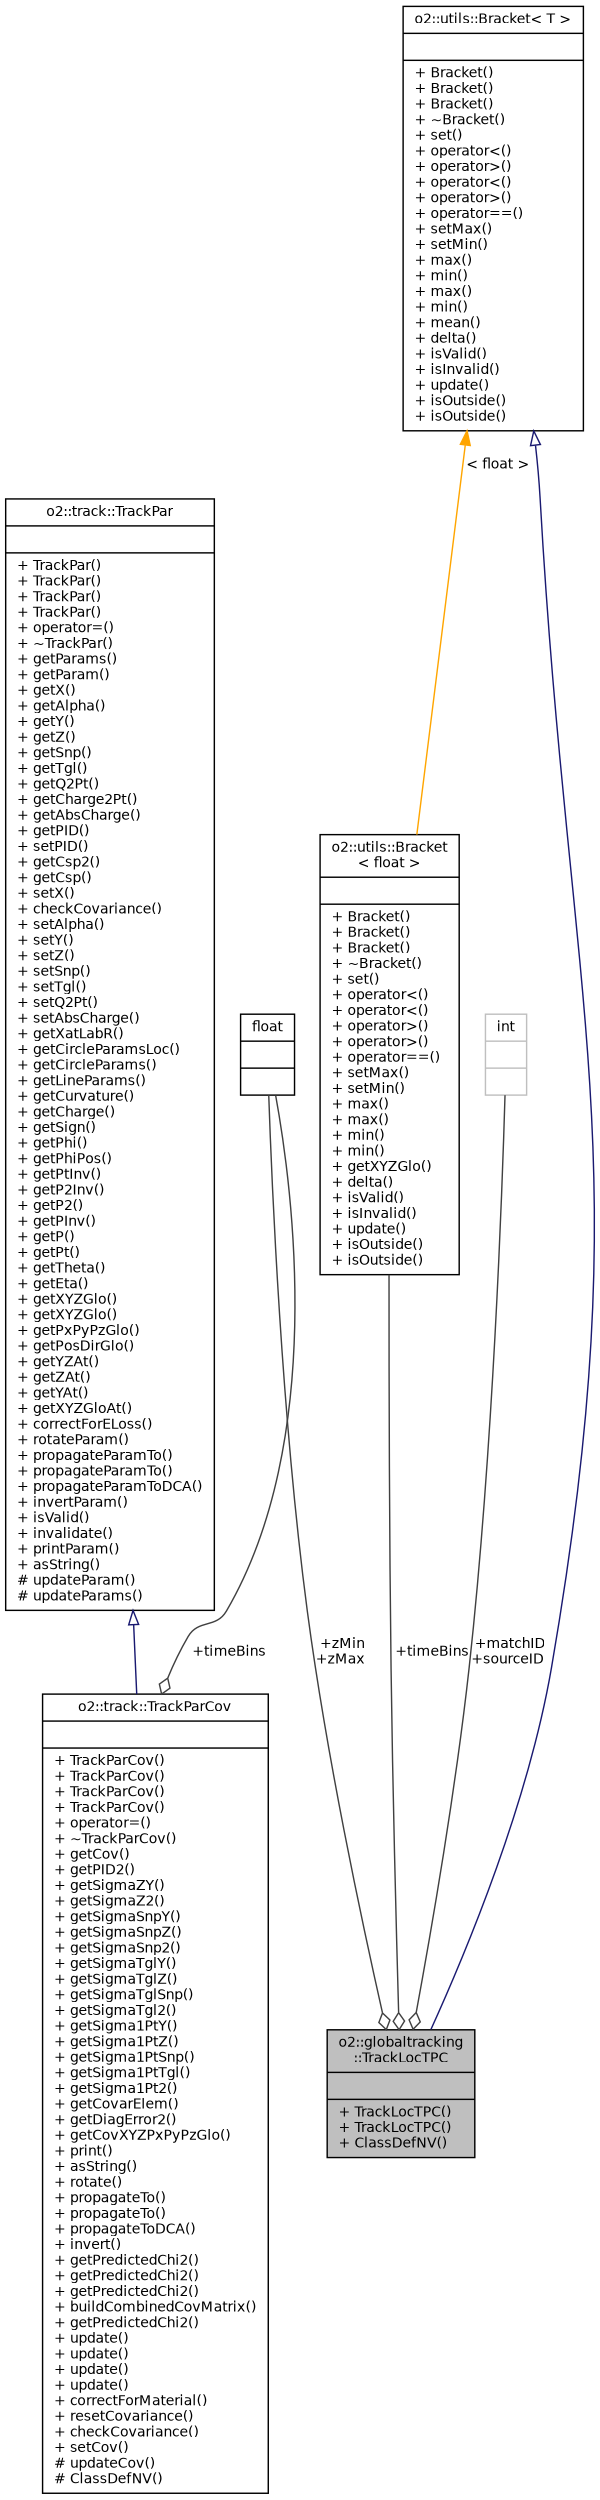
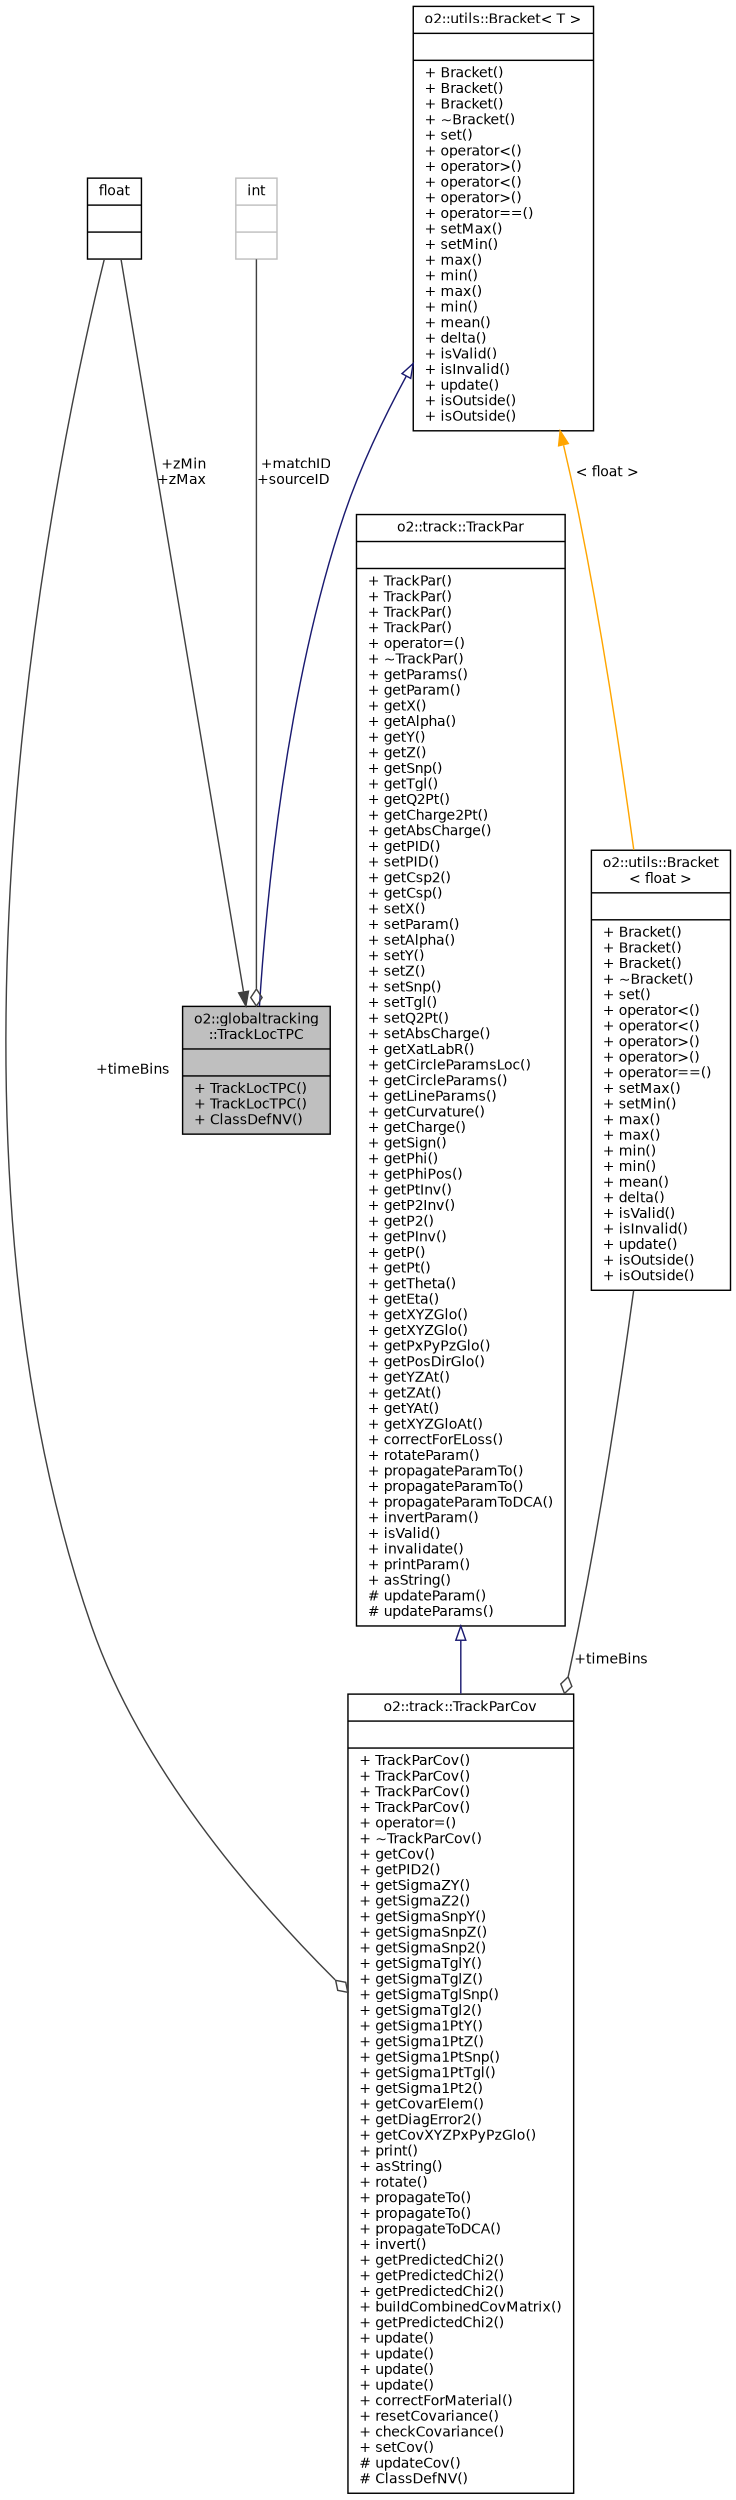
  digraph {
    node [color=black fontname=Helvetica fontsize=10 shape=record]
    edge [color=grey25 fontname=Helvetica fontsize=10 labelfontname=Helvetica labelfontsize=10 style=solid arrowhead=odiamond]
    n1 [fillcolor=grey75 fontcolor=black height=0.2 label="{o2::globaltracking\l::TrackLocTPC\n||+ TrackLocTPC()\l+ TrackLocTPC()\l+ ClassDefNV()\l}" style=filled width=0.4]
    n2 [height=0.2 label="{o2::track::TrackParCov\n||+ TrackParCov()\l+ TrackParCov()\l+ TrackParCov()\l+ TrackParCov()\l+ operator=()\l+ ~TrackParCov()\l+ getCov()\l+ getPID2()\l+ getSigmaZY()\l+ getSigmaZ2()\l+ getSigmaSnpY()\l+ getSigmaSnpZ()\l+ getSigmaSnp2()\l+ getSigmaTglY()\l+ getSigmaTglZ()\l+ getSigmaTglSnp()\l+ getSigmaTgl2()\l+ getSigma1PtY()\l+ getSigma1PtZ()\l+ getSigma1PtSnp()\l+ getSigma1PtTgl()\l+ getSigma1Pt2()\l+ getCovarElem()\l+ getDiagError2()\l+ getCovXYZPxPyPzGlo()\l+ print()\l+ asString()\l+ rotate()\l+ propagateTo()\l+ propagateTo()\l+ propagateToDCA()\l+ invert()\l+ getPredictedChi2()\l+ getPredictedChi2()\l+ getPredictedChi2()\l+ buildCombinedCovMatrix()\l+ getPredictedChi2()\l+ update()\l+ update()\l+ update()\l+ update()\l+ correctForMaterial()\l+ resetCovariance()\l+ checkCovariance()\l+ setCov()\l# updateCov()\l# ClassDefNV()\l}" width=0.4]
-   n3 [height=0.2 label="{o2::track::TrackPar\n||+ TrackPar()\l+ TrackPar()\l+ TrackPar()\l+ TrackPar()\l+ operator=()\l+ ~TrackPar()\l+ getParams()\l+ getParam()\l+ getX()\l+ getAlpha()\l+ getY()\l+ getZ()\l+ getSnp()\l+ getTgl()\l+ getQ2Pt()\l+ getCharge2Pt()\l+ getAbsCharge()\l+ getPID()\l+ setPID()\l+ getCsp2()\l+ getCsp()\l+ setX()\l+ checkCovariance()\l+ setAlpha()\l+ setY()\l+ setZ()\l+ setSnp()\l+ setTgl()\l+ setQ2Pt()\l+ setAbsCharge()\l+ getXatLabR()\l+ getCircleParamsLoc()\l+ getCircleParams()\l+ getLineParams()\l+ getCurvature()\l+ getCharge()\l+ getSign()\l+ getPhi()\l+ getPhiPos()\l+ getPtInv()\l+ getP2Inv()\l+ getP2()\l+ getPInv()\l+ getP()\l+ getPt()\l+ getTheta()\l+ getEta()\l+ getXYZGlo()\l+ getXYZGlo()\l+ getPxPyPzGlo()\l+ getPosDirGlo()\l+ getYZAt()\l+ getZAt()\l+ getYAt()\l+ getXYZGloAt()\l+ correctForELoss()\l+ rotateParam()\l+ propagateParamTo()\l+ propagateParamTo()\l+ propagateParamToDCA()\l+ invertParam()\l+ isValid()\l+ invalidate()\l+ printParam()\l+ asString()\l# updateParam()\l# updateParams()\l}" width=0.4]
+   n3 [height=0.2 label="{o2::track::TrackPar\n||+ TrackPar()\l+ TrackPar()\l+ TrackPar()\l+ TrackPar()\l+ operator=()\l+ ~TrackPar()\l+ getParams()\l+ getParam()\l+ getX()\l+ getAlpha()\l+ getY()\l+ getZ()\l+ getSnp()\l+ getTgl()\l+ getQ2Pt()\l+ getCharge2Pt()\l+ getAbsCharge()\l+ getPID()\l+ setPID()\l+ getCsp2()\l+ getCsp()\l+ setX()\l+ setParam()\l+ setAlpha()\l+ setY()\l+ setZ()\l+ setSnp()\l+ setTgl()\l+ setQ2Pt()\l+ setAbsCharge()\l+ getXatLabR()\l+ getCircleParamsLoc()\l+ getCircleParams()\l+ getLineParams()\l+ getCurvature()\l+ getCharge()\l+ getSign()\l+ getPhi()\l+ getPhiPos()\l+ getPtInv()\l+ getP2Inv()\l+ getP2()\l+ getPInv()\l+ getP()\l+ getPt()\l+ getTheta()\l+ getEta()\l+ getXYZGlo()\l+ getXYZGlo()\l+ getPxPyPzGlo()\l+ getPosDirGlo()\l+ getYZAt()\l+ getZAt()\l+ getYAt()\l+ getXYZGloAt()\l+ correctForELoss()\l+ rotateParam()\l+ propagateParamTo()\l+ propagateParamTo()\l+ propagateParamToDCA()\l+ invertParam()\l+ isValid()\l+ invalidate()\l+ printParam()\l+ asString()\l# updateParam()\l# updateParams()\l}" width=0.4]
    n4 [height=0.2 label="{float\n||}" width=0.4]
-   n5 [height=0.2 label="{o2::utils::Bracket\l\< float \>\n||+ Bracket()\l+ Bracket()\l+ Bracket()\l+ ~Bracket()\l+ set()\l+ operator\<()\l+ operator\<()\l+ operator\>()\l+ operator\>()\l+ operator==()\l+ setMax()\l+ setMin()\l+ max()\l+ max()\l+ min()\l+ min()\l+ getXYZGlo()\l+ delta()\l+ isValid()\l+ isInvalid()\l+ update()\l+ isOutside()\l+ isOutside()\l}" width=0.4]
+   n5 [height=0.2 label="{o2::utils::Bracket\l\< float \>\n||+ Bracket()\l+ Bracket()\l+ Bracket()\l+ ~Bracket()\l+ set()\l+ operator\<()\l+ operator\<()\l+ operator\>()\l+ operator\>()\l+ operator==()\l+ setMax()\l+ setMin()\l+ max()\l+ max()\l+ min()\l+ min()\l+ mean()\l+ delta()\l+ isValid()\l+ isInvalid()\l+ update()\l+ isOutside()\l+ isOutside()\l}" width=0.4]
    n6 [height=0.2 label="{o2::utils::Bracket\< T \>\n||+ Bracket()\l+ Bracket()\l+ Bracket()\l+ ~Bracket()\l+ set()\l+ operator\<()\l+ operator\>()\l+ operator\<()\l+ operator\>()\l+ operator==()\l+ setMax()\l+ setMin()\l+ max()\l+ min()\l+ max()\l+ min()\l+ mean()\l+ delta()\l+ isValid()\l+ isInvalid()\l+ update()\l+ isOutside()\l+ isOutside()\l}" width=0.4]
    n7 [color=grey75 height=0.2 label="{int\n||}" width=0.4]
    n3 -> n2 [arrowtail=onormal color=midnightblue dir=back arrowhead=""]
-   n4 -> n1 [label=" +zMin\n+zMax"]
+   n4 -> n1 [arrowhead=normal label=" +zMin\n+zMax"]
    n4 -> n2 [label=" +timeBins"]
-   n5 -> n1 [label=" +timeBins"]
+   n5 -> n2 [label=" +timeBins"]
    n6 -> n1 [arrowtail=onormal color=midnightblue dir=back arrowhead=""]
    n6 -> n5 [color=orange dir=back label=" \< float \>" arrowhead=""]
    n7 -> n1 [label=" +matchID\n+sourceID"]
  }
